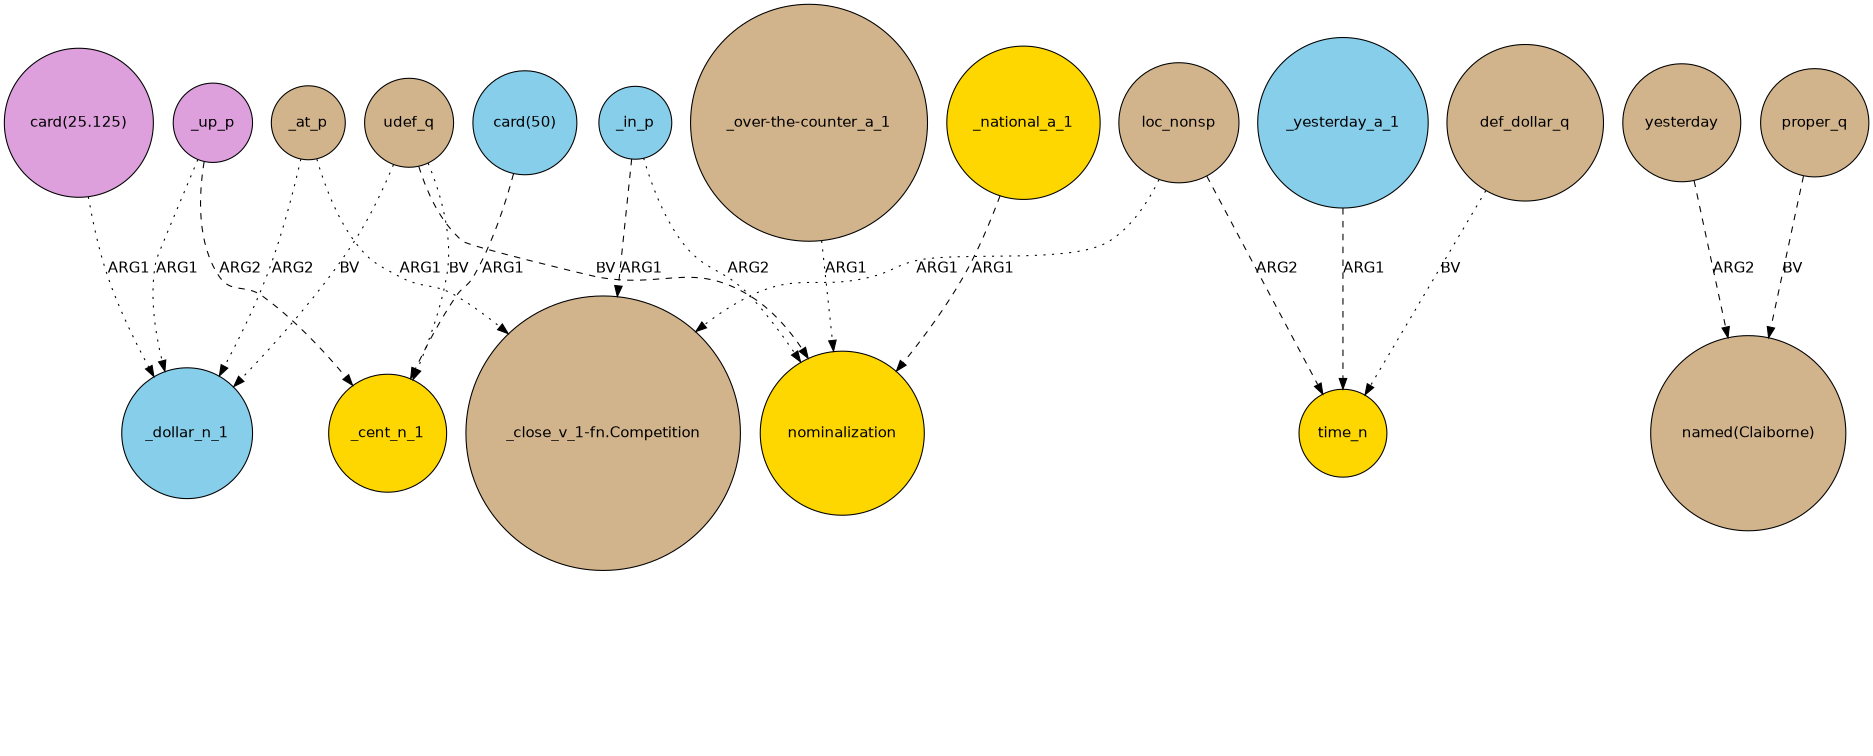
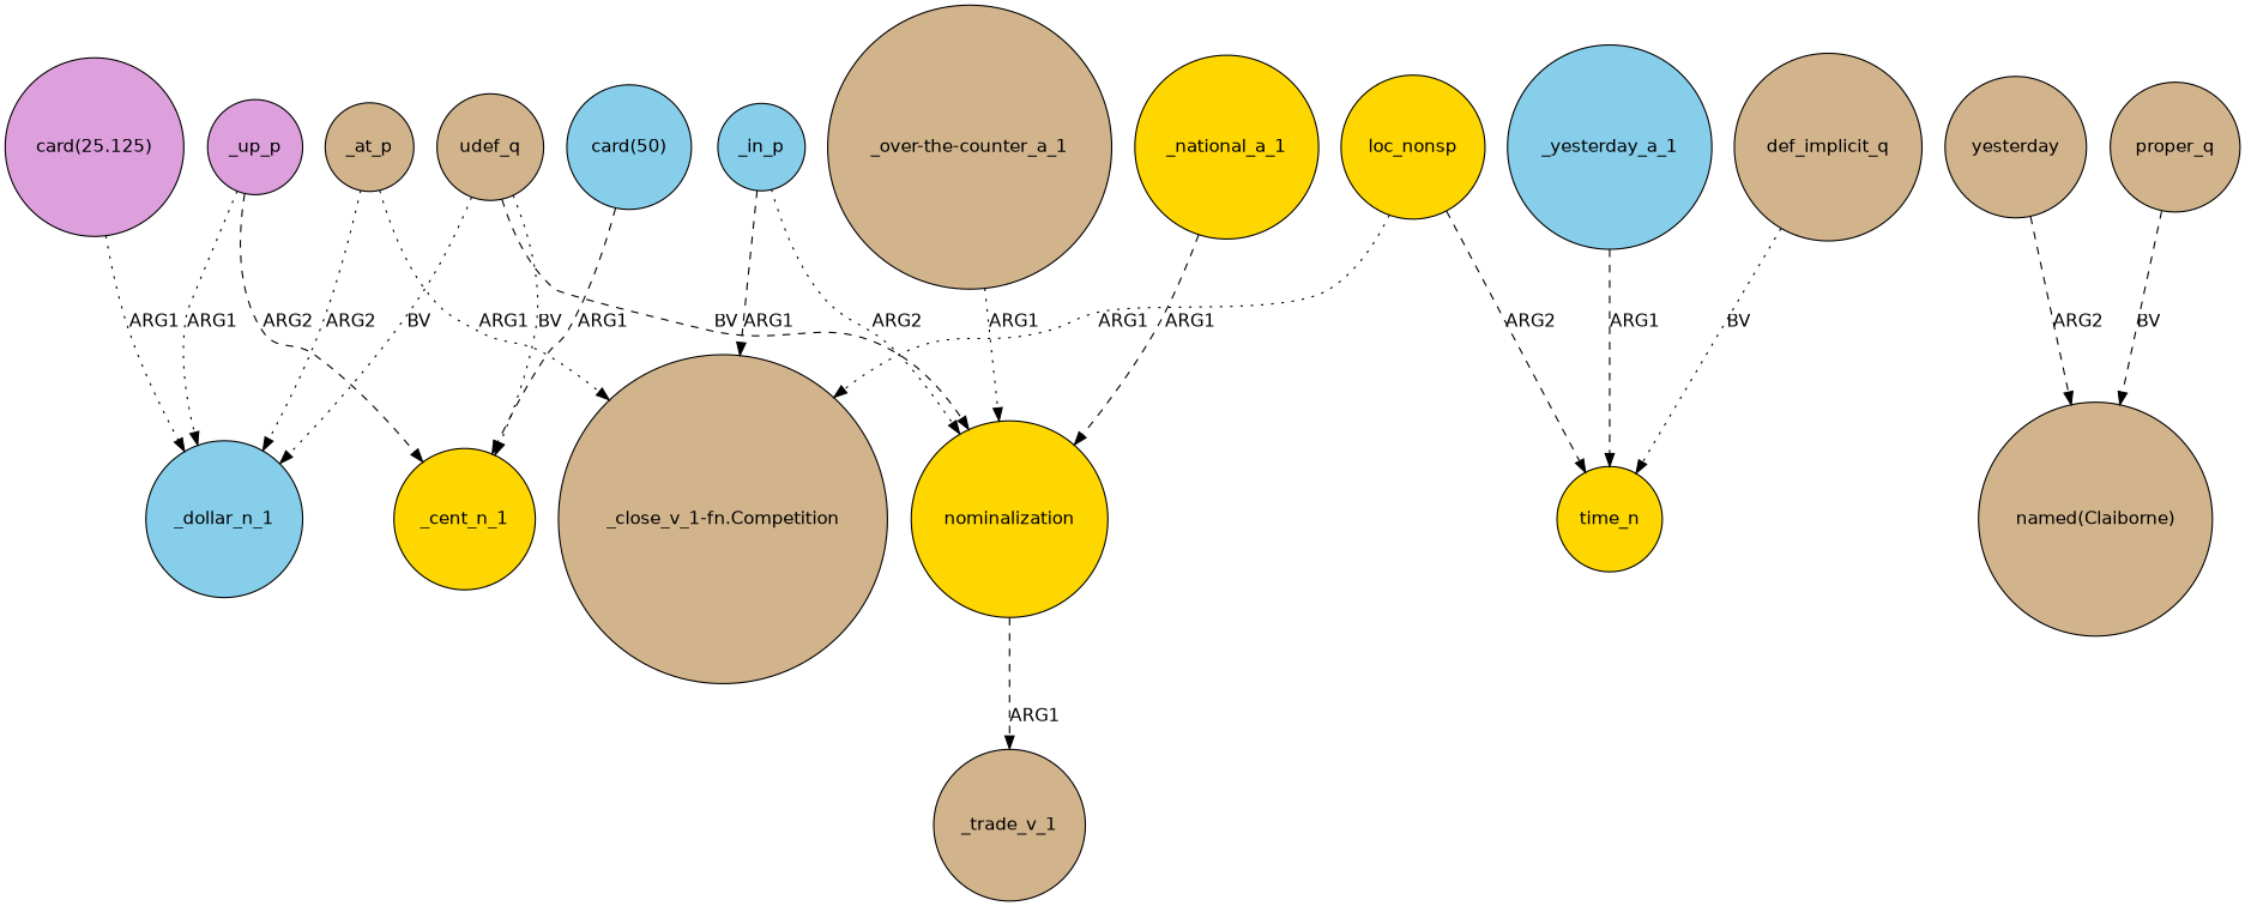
  digraph {
    fontname="DejaVu Sans"
    node [fillcolor=tan fontname="DejaVu Sans" shape=circle style=filled]
    edge [fontname="DejaVu Sans" style=dotted]
-   loc_nonsp
+   loc_nonsp [fillcolor=gold]
    "_close_v_1-fn.Competition"
    time_n [fillcolor=gold]
    _at_p
    _dollar_n_1 [fillcolor=skyblue]
    n6 [label=yesterday]
    "named(Claiborne)"
    nominalization [fillcolor=gold]
    "_over-the-counter_a_1"
+   _trade_v_1
    _up_p [fillcolor=plum]
    _cent_n_1 [fillcolor=gold]
    udef_q
    _yesterday_a_1 [fillcolor=skyblue]
    "card(25.125)" [fillcolor=plum]
    "card(50)" [fillcolor=skyblue]
-   def_implicit_q [label=def_dollar_q]
+   def_implicit_q
    _in_p [fillcolor=skyblue]
    _national_a_1 [fillcolor=gold]
    proper_q
    loc_nonsp -> "_close_v_1-fn.Competition" [label=ARG1]
    loc_nonsp -> time_n [label=ARG2 style=dashed]
    _at_p -> "_close_v_1-fn.Competition" [label=ARG1]
    _at_p -> _dollar_n_1 [label=ARG2]
    n6 -> "named(Claiborne)" [label=ARG2 style=dashed]
+   nominalization -> _trade_v_1 [label=ARG1 style=dashed]
    "_over-the-counter_a_1" -> nominalization [label=ARG1]
    _up_p -> _dollar_n_1 [label=ARG1]
    _up_p -> _cent_n_1 [label=ARG2 style=dashed]
    udef_q -> _dollar_n_1 [label=BV]
    udef_q -> nominalization [label=BV style=dashed]
    udef_q -> _cent_n_1 [label=BV]
    _yesterday_a_1 -> time_n [label=ARG1 style=dashed]
    "card(25.125)" -> _dollar_n_1 [label=ARG1]
    "card(50)" -> _cent_n_1 [label=ARG1 style=dashed]
    def_implicit_q -> time_n [label=BV]
    _in_p -> "_close_v_1-fn.Competition" [label=ARG1 style=dashed]
    _in_p -> nominalization [label=ARG2]
    _national_a_1 -> nominalization [label=ARG1 style=dashed]
    proper_q -> "named(Claiborne)" [label=BV style=dashed]
  }
